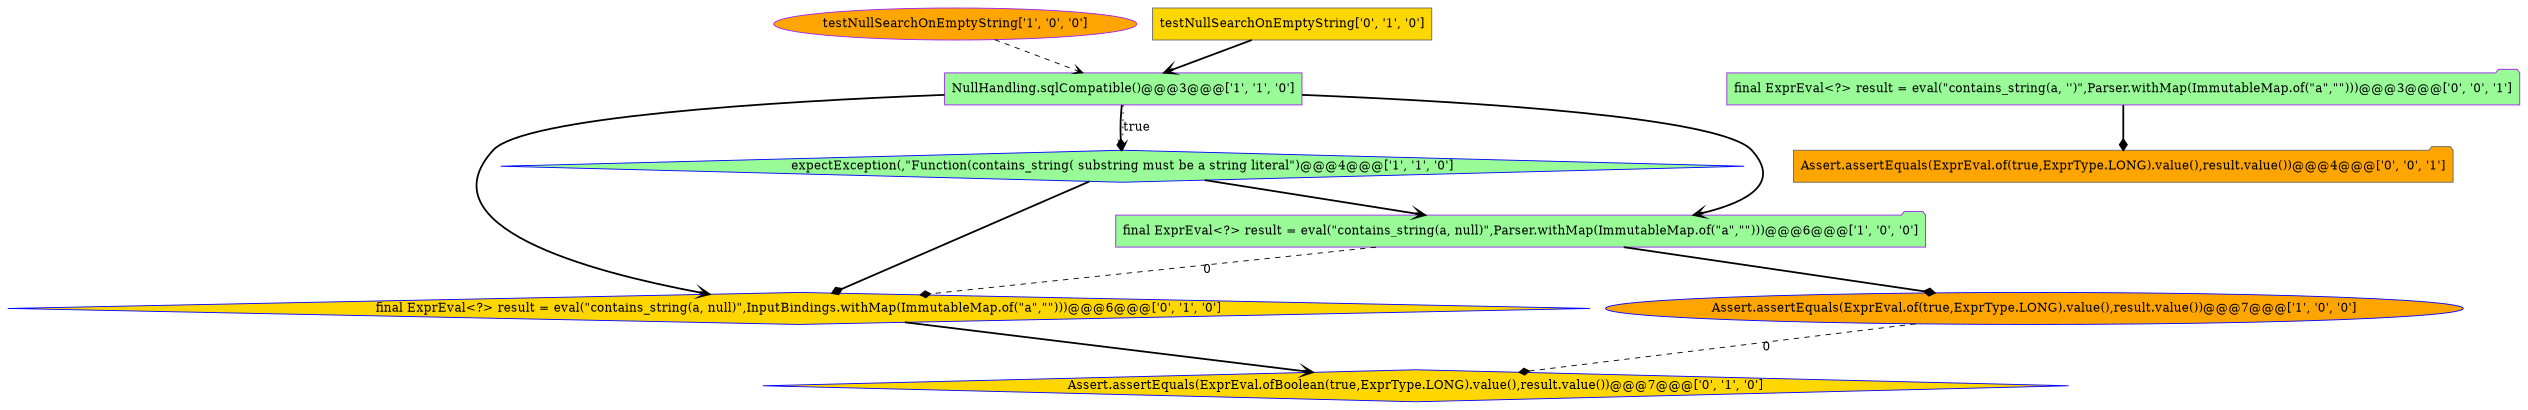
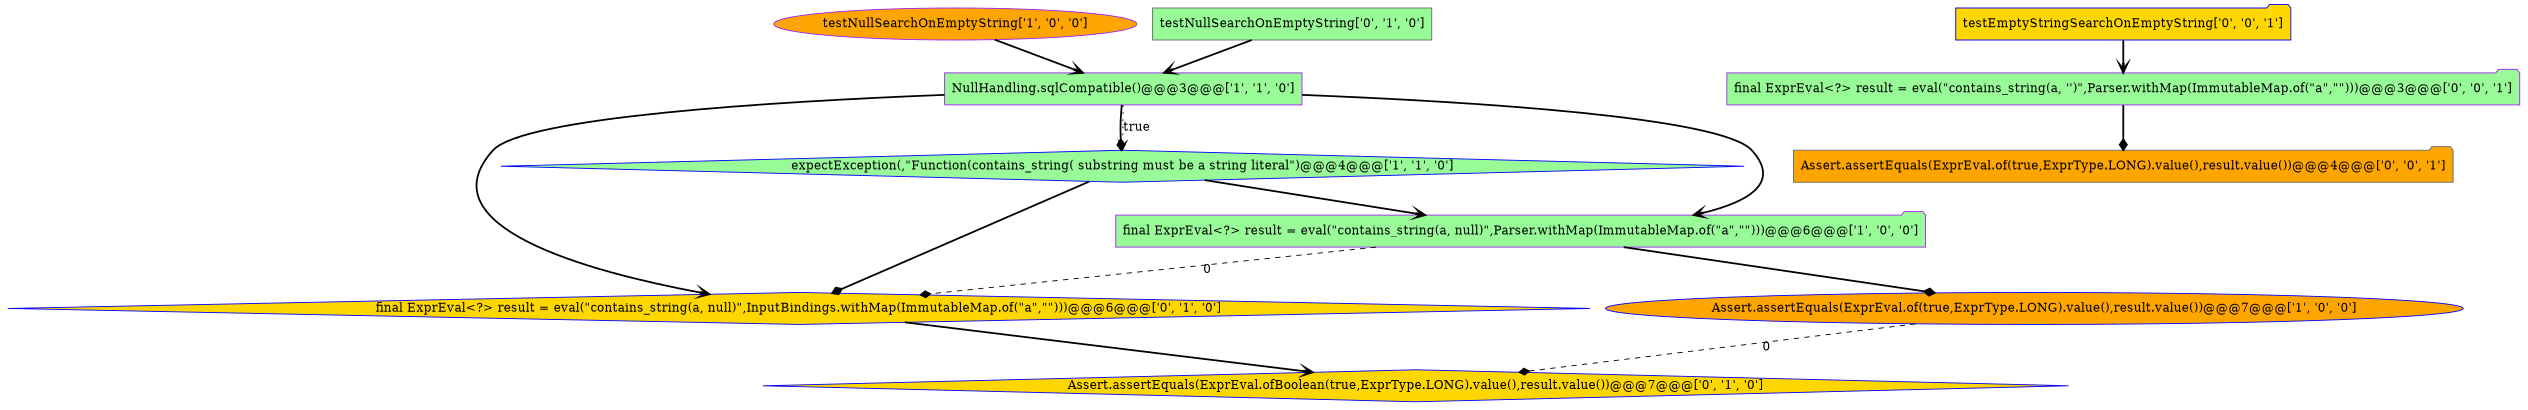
  digraph {
    node [color=blue fillcolor=palegreen shape=folder style=filled]
    edge [arrowhead=vee style=bold]
    n1 [color=purple fillcolor=orange label="testNullSearchOnEmptyString['1', '0', '0']" shape=ellipse]
    n2 [color=purple label="NullHandling.sqlCompatible()@@@3@@@['1', '1', '0']" shape=box]
    n3 [label="expectException(,\"Function(contains_string( substring must be a string literal\")@@@4@@@['1', '1', '0']" shape=diamond]
    n4 [color=purple label="final ExprEval<?> result = eval(\"contains_string(a, null)\",Parser.withMap(ImmutableMap.of(\"a\",\"\")))@@@6@@@['1', '0', '0']"]
    n5 [fillcolor=gold label="final ExprEval<?> result = eval(\"contains_string(a, null)\",InputBindings.withMap(ImmutableMap.of(\"a\",\"\")))@@@6@@@['0', '1', '0']" shape=diamond]
    n6 [color=gray40 fillcolor=orange label="Assert.assertEquals(ExprEval.of(true,ExprType.LONG).value(),result.value())@@@4@@@['0', '0', '1']"]
    n7 [fillcolor=orange label="Assert.assertEquals(ExprEval.of(true,ExprType.LONG).value(),result.value())@@@7@@@['1', '0', '0']" shape=ellipse]
    n8 [fillcolor=gold label="Assert.assertEquals(ExprEval.ofBoolean(true,ExprType.LONG).value(),result.value())@@@7@@@['0', '1', '0']" shape=diamond]
+   n9 [fillcolor=gold label="testEmptyStringSearchOnEmptyString['0', '0', '1']"]
    n10 [color=purple label="final ExprEval<?> result = eval(\"contains_string(a, '')\",Parser.withMap(ImmutableMap.of(\"a\",\"\")))@@@3@@@['0', '0', '1']"]
-   n11 [color=gray40 fillcolor=gold label="testNullSearchOnEmptyString['0', '1', '0']" shape=box]
-   n1 -> n2 [style=dashed]
+   n11 [color=gray40 label="testNullSearchOnEmptyString['0', '1', '0']" shape=box]
+   n1 -> n2
    n2 -> n3 [arrowhead=diamond]
    n2 -> n3 [label=true style=dotted]
    n2 -> n4
    n2 -> n5
    n3 -> n4
    n3 -> n5 [arrowhead=diamond]
    n4 -> n5 [arrowhead=diamond label=0 style=dashed]
    n4 -> n7 [arrowhead=diamond]
    n5 -> n8
    n7 -> n8 [arrowhead=diamond label=0 style=dashed]
+   n9 -> n10
    n10 -> n6 [arrowhead=diamond]
    n11 -> n2
  }
